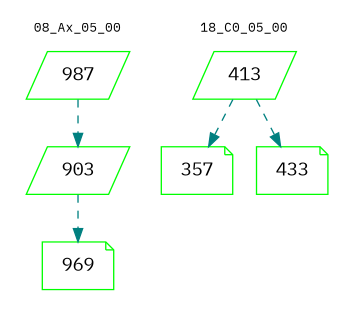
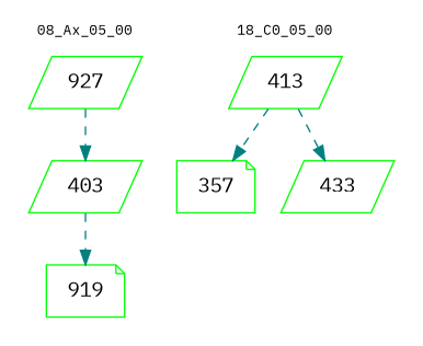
  digraph {
    fontname="IBM Plex Mono"
    node [color=green fontname="IBM Plex Mono" shape=parallelogram]
    edge [color=teal fontname="IBM Plex Mono" style=dashed]
-   n1 [label=903]
-   n2 [label=987]
-   n3 [label=969 shape=note]
+   n1 [label=403]
+   n2 [label=927]
+   n3 [label=919 shape=note]
    n4 [label=413]
    n5 [label=357 shape=note]
-   n6 [label=433 shape=note]
+   n6 [label=433]
    subgraph cluster_1 {
      color=white
      fontsize=10
      label="08_Ax_05_00"
      n1
      n2
      n3
    }
    subgraph cluster_2 {
      color=white
      fontsize=10
      label="18_C0_05_00"
      n4
      n5
      n6
    }
    n1 -> n3
    n2 -> n1
    n4 -> n5
    n4 -> n6
  }
